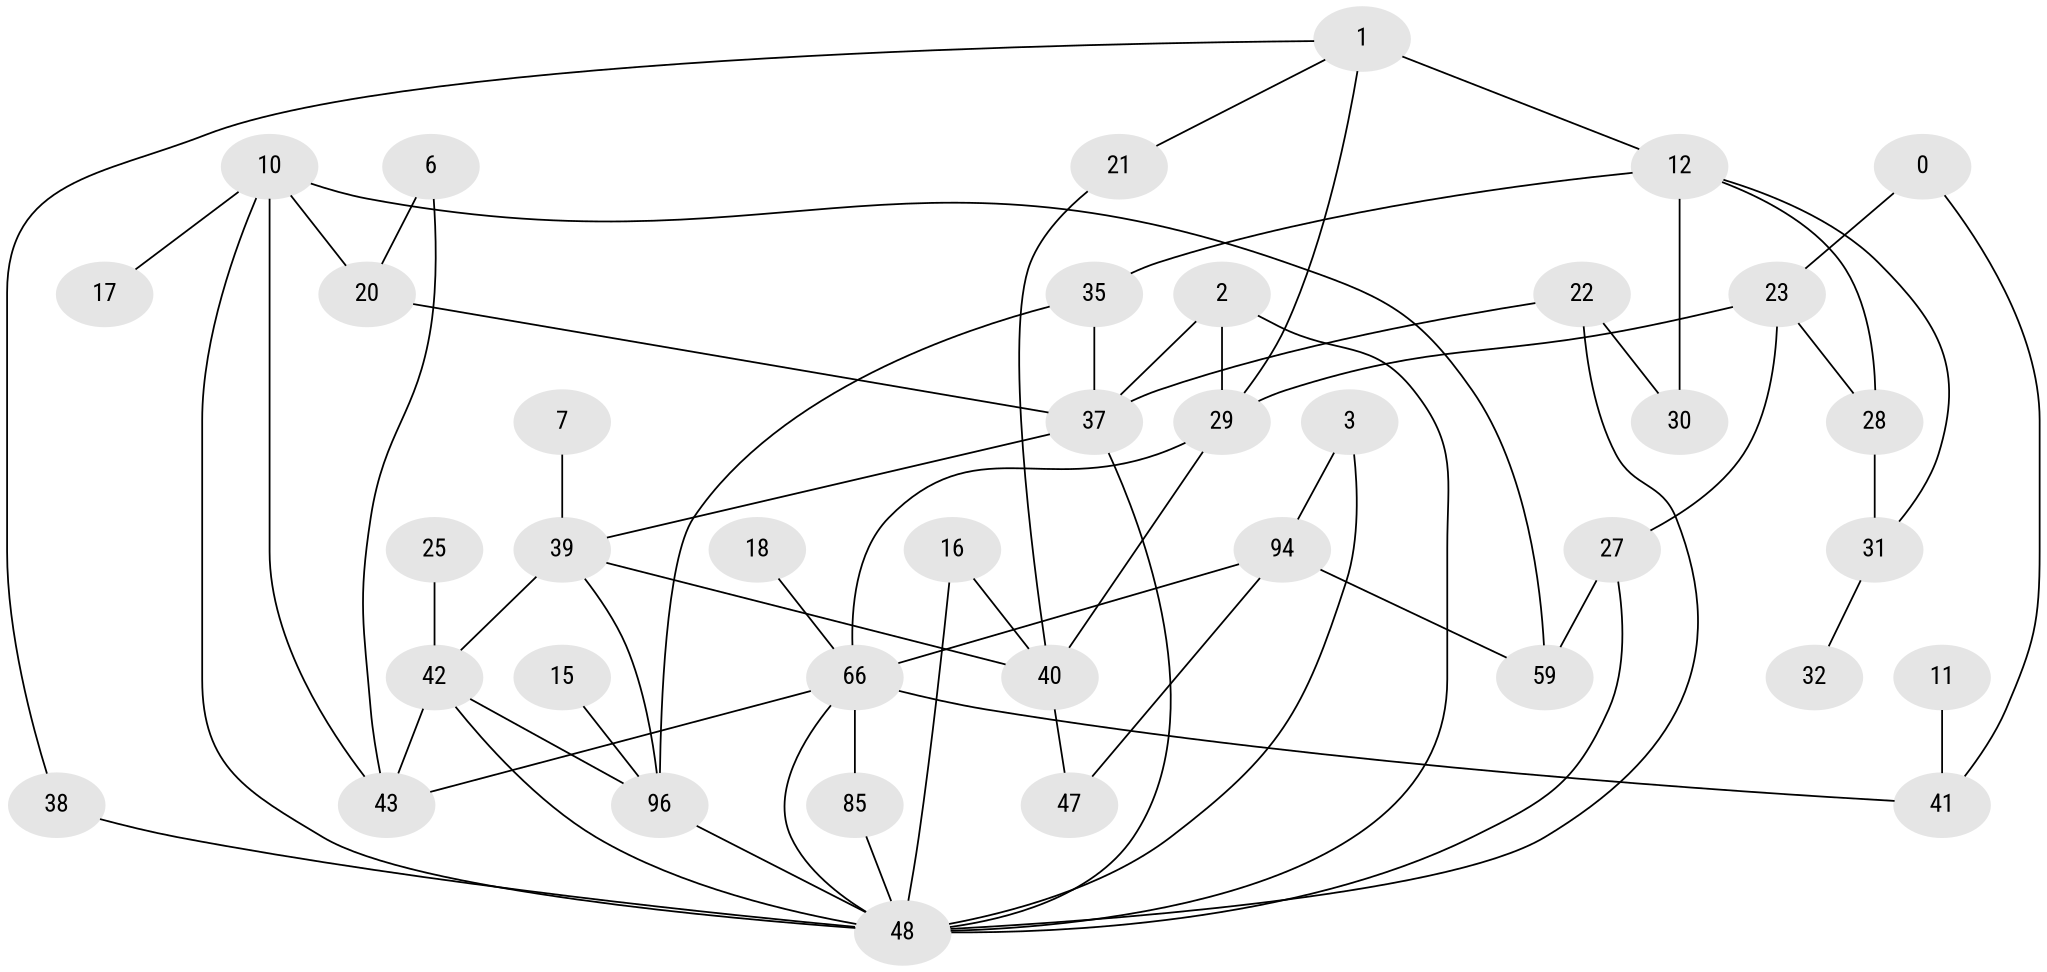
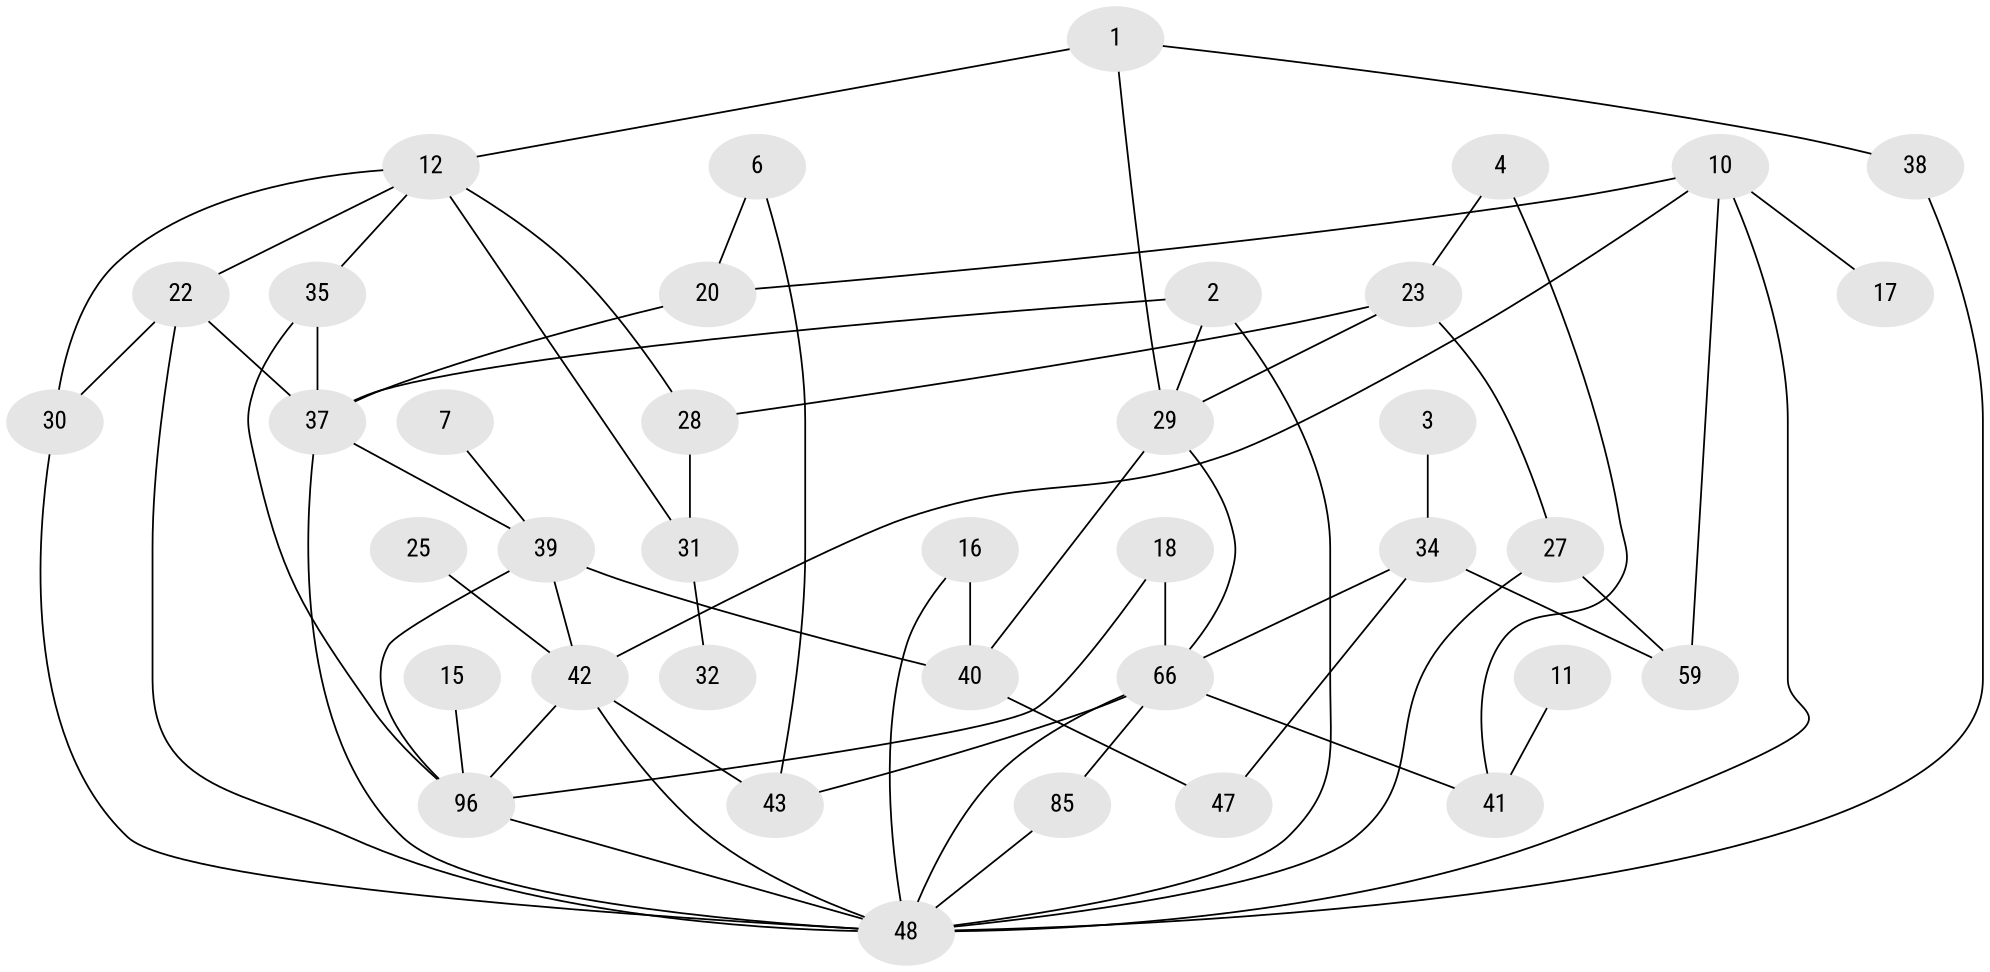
  graph {
    fontname="Roboto Condensed"
    node [color=gray90 fontname="Roboto Condensed" style=filled]
    edge [fontname="Roboto Condensed" weight=1.0]
    1
    12
-   21
    29
    38
    22
    28
    30
    31
    35
    40
    n12 [label=66]
    48
    2
    37
    39
    3
-   34 [label=94]
+   34
    n19 [label=59]
    47
-   4 [label=0]
+   4
    23
    41
    27
    6
    20
    43
    7
    n29 [label=96]
    42
    10
    17
    11
    32
    n35 [label=15]
    16
    18
    n38 [label=85]
    25
    1 -- 12
-   1 -- 21
    1 -- 29
    1 -- 38
+   12 -- 22
    12 -- 28
    12 -- 30
    12 -- 31
    12 -- 35
-   21 -- 40
    29 -- 40
    29 -- n12
    38 -- 48
    22 -- 30
    22 -- 48
    22 -- 37
    28 -- 31
-   3 -- 48
+   30 -- 48
    31 -- 32
    35 -- 37
    35 -- n29
    40 -- 47
    n12 -- 48
    n12 -- 41
    n12 -- 43
    n12 -- n38
    2 -- 29
    2 -- 48
    2 -- 37
    37 -- 48
    37 -- 39
    39 -- 40
    39 -- n29
    39 -- 42
    3 -- 34
    34 -- n12
    34 -- n19
    34 -- 47
    4 -- 23
    4 -- 41
    23 -- 29
    23 -- 28
    23 -- 27
    27 -- 48
    27 -- n19
    6 -- 20
    6 -- 43
    20 -- 37
    7 -- 39
    n29 -- 48
    42 -- 48
    42 -- 43
    42 -- n29
    10 -- 48
    10 -- n19
    10 -- 20
-   10 -- 43
+   10 -- 42
    10 -- 17
    11 -- 41
    n35 -- n29
    16 -- 40
    16 -- 48
    18 -- n12
+   18 -- n29
    n38 -- 48
    25 -- 42
  }
